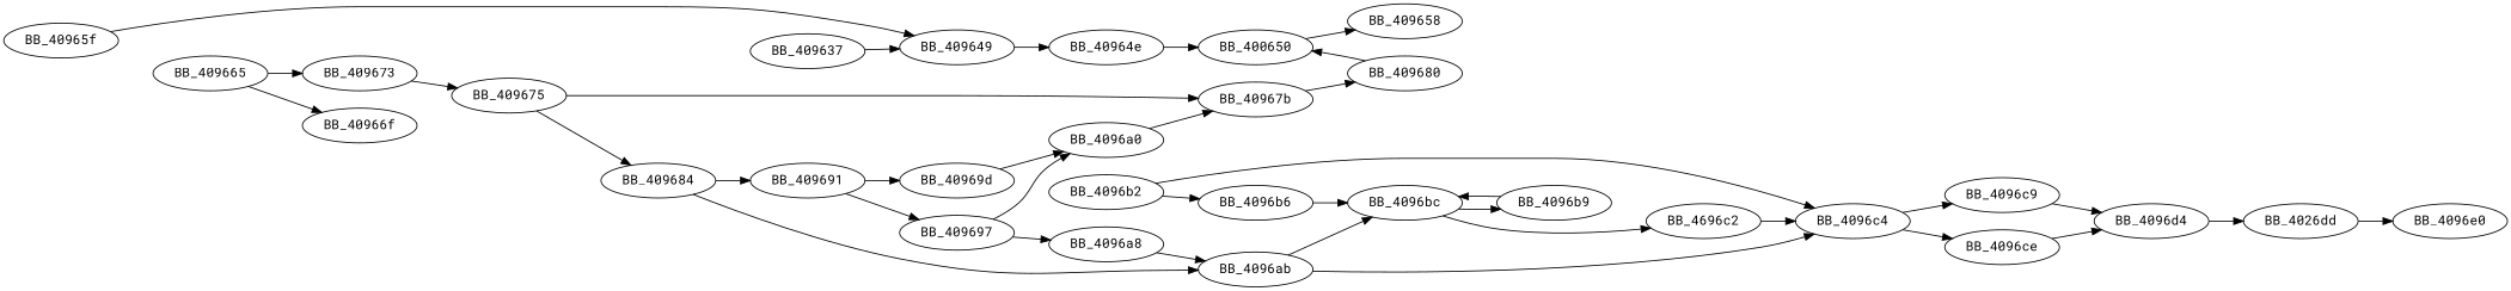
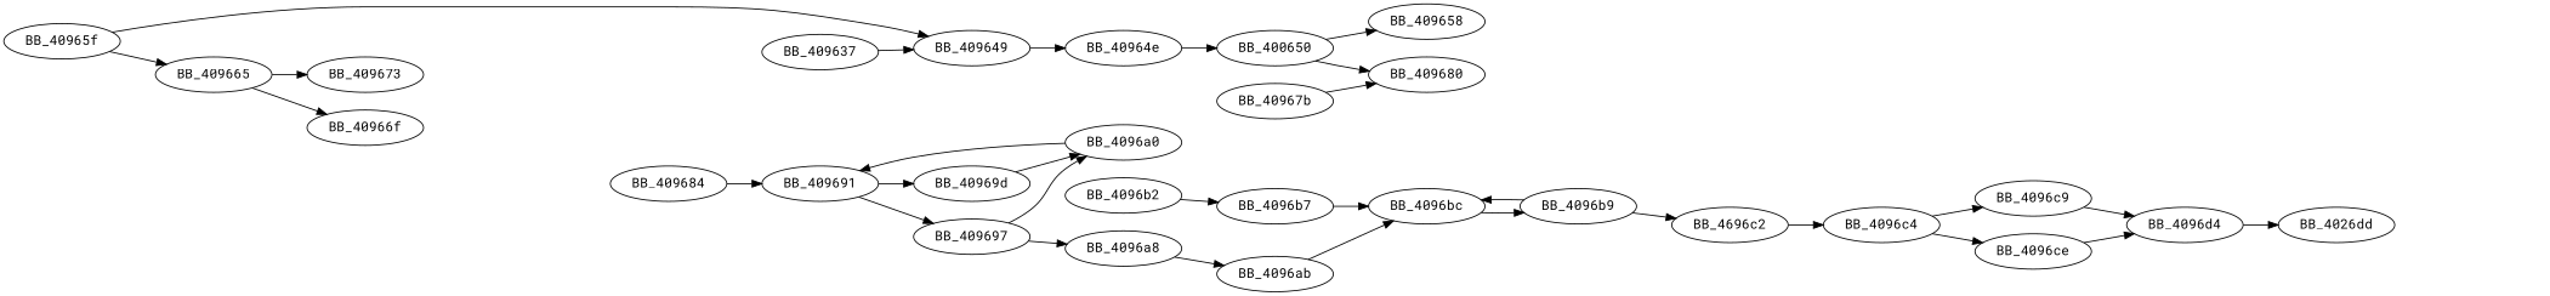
  digraph {
    fontname="Roboto Mono"
    rankdir=LR
    node [fontname="Roboto Mono"]
    edge [fontname="Roboto Mono"]
    BB_409637
    BB_409649
    BB_40964e
    BB_40965f
    BB_409665
    n6 [label=BB_400650]
    BB_40966f
    BB_409673
    BB_409658
-   BB_409675
    BB_40967b
    BB_409684
    BB_409680
    BB_409691
    BB_4096ab
    BB_409697
    BB_40969d
    BB_4096c4
    BB_4096bc
    BB_4096a0
    BB_4096a8
    BB_4096b2
-   BB_4096b7 [label=BB_4096b6]
+   BB_4096b7
    BB_4096c9
    BB_4096ce
    BB_4096d4
    BB_4096b9
    n28 [label=BB_4696c2]
    n29 [label=BB_4026dd]
-   BB_4096e0
    BB_409637 -> BB_409649
    BB_409649 -> BB_40964e
    BB_40964e -> n6
    BB_40965f -> BB_409649
+   BB_40965f -> BB_409665
    BB_409665 -> BB_40966f
    BB_409665 -> BB_409673
    n6 -> BB_409658
-   BB_409673 -> BB_409675
-   BB_409675 -> BB_40967b
-   BB_409675 -> BB_409684
    BB_40967b -> BB_409680
    BB_409684 -> BB_409691
-   BB_409684 -> BB_4096ab
-   BB_409680 -> n6
+   n6 -> BB_409680
    BB_409691 -> BB_409697
    BB_409691 -> BB_40969d
-   BB_4096ab -> BB_4096c4
    BB_4096ab -> BB_4096bc
    BB_409697 -> BB_4096a0
    BB_409697 -> BB_4096a8
    BB_40969d -> BB_4096a0
    BB_4096c4 -> BB_4096c9
    BB_4096c4 -> BB_4096ce
    BB_4096bc -> BB_4096b9
-   BB_4096bc -> n28
-   BB_4096a0 -> BB_40967b
+   BB_4096b9 -> n28
+   BB_4096a0 -> BB_409691
    BB_4096a8 -> BB_4096ab
-   BB_4096b2 -> BB_4096c4
    BB_4096b2 -> BB_4096b7
    BB_4096b7 -> BB_4096bc
    BB_4096c9 -> BB_4096d4
    BB_4096ce -> BB_4096d4
    BB_4096d4 -> n29
    BB_4096b9 -> BB_4096bc
    n28 -> BB_4096c4
-   n29 -> BB_4096e0
  }
